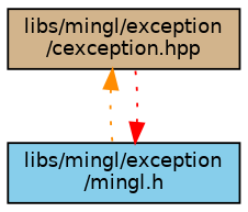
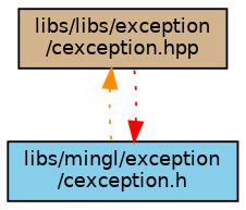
  digraph {
    node [color=black fontname=Helvetica fontsize=10 shape=record style=filled]
    edge [dir=back fontname=Helvetica fontsize=10 labelfontname=Helvetica labelfontsize=10 style=dotted]
-   n1 [fillcolor=tan fontcolor=black height=0.2 label="libs/mingl/exception\l/cexception.hpp" width=0.4]
-   n2 [fillcolor=skyblue height=0.2 label="libs/mingl/exception\l/mingl.h" width=0.4]
+   n1 [fillcolor=tan fontcolor=black height=0.2 label="libs/libs/exception\l/cexception.hpp" width=0.4]
+   n2 [fillcolor=skyblue height=0.2 label="libs/mingl/exception\l/cexception.h" width=0.4]
    n1 -> n2 [color=darkorange]
    n2 -> n1 [color=red]
  }
